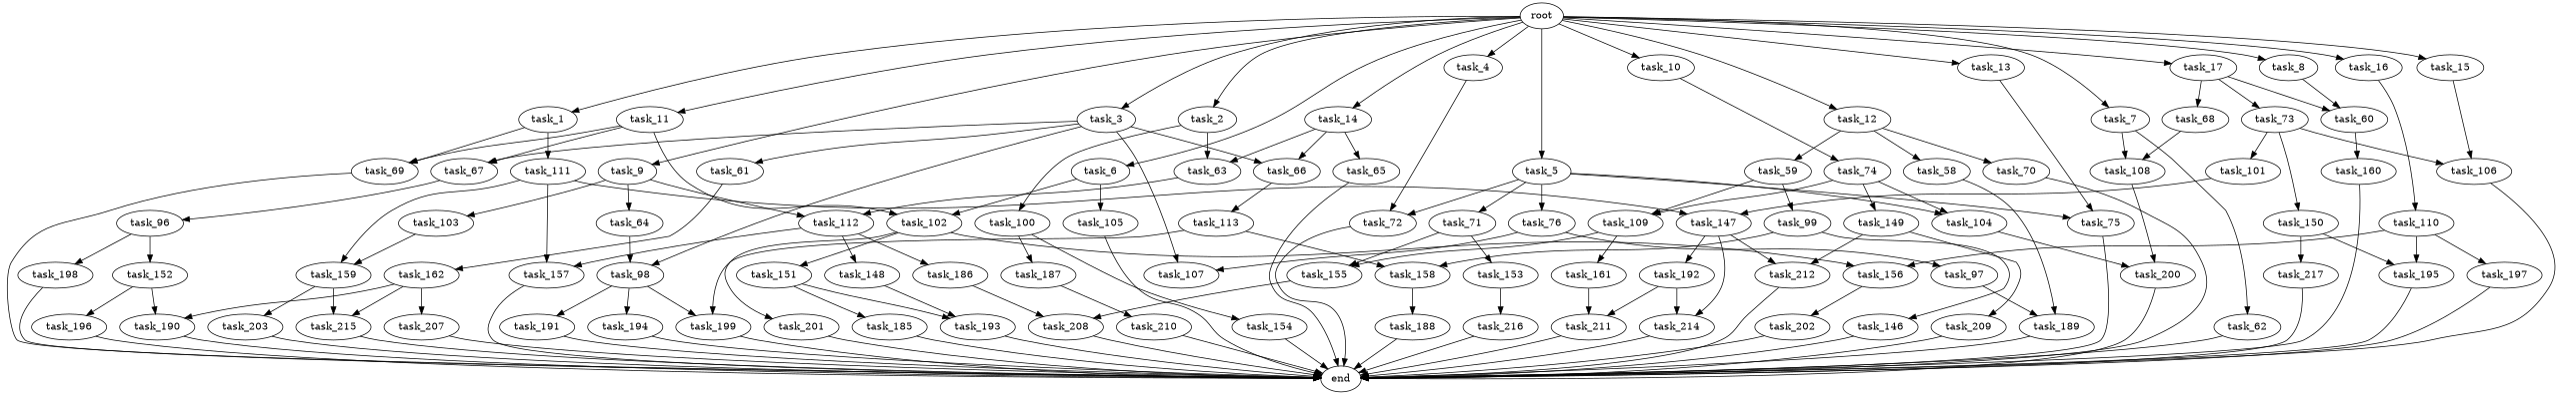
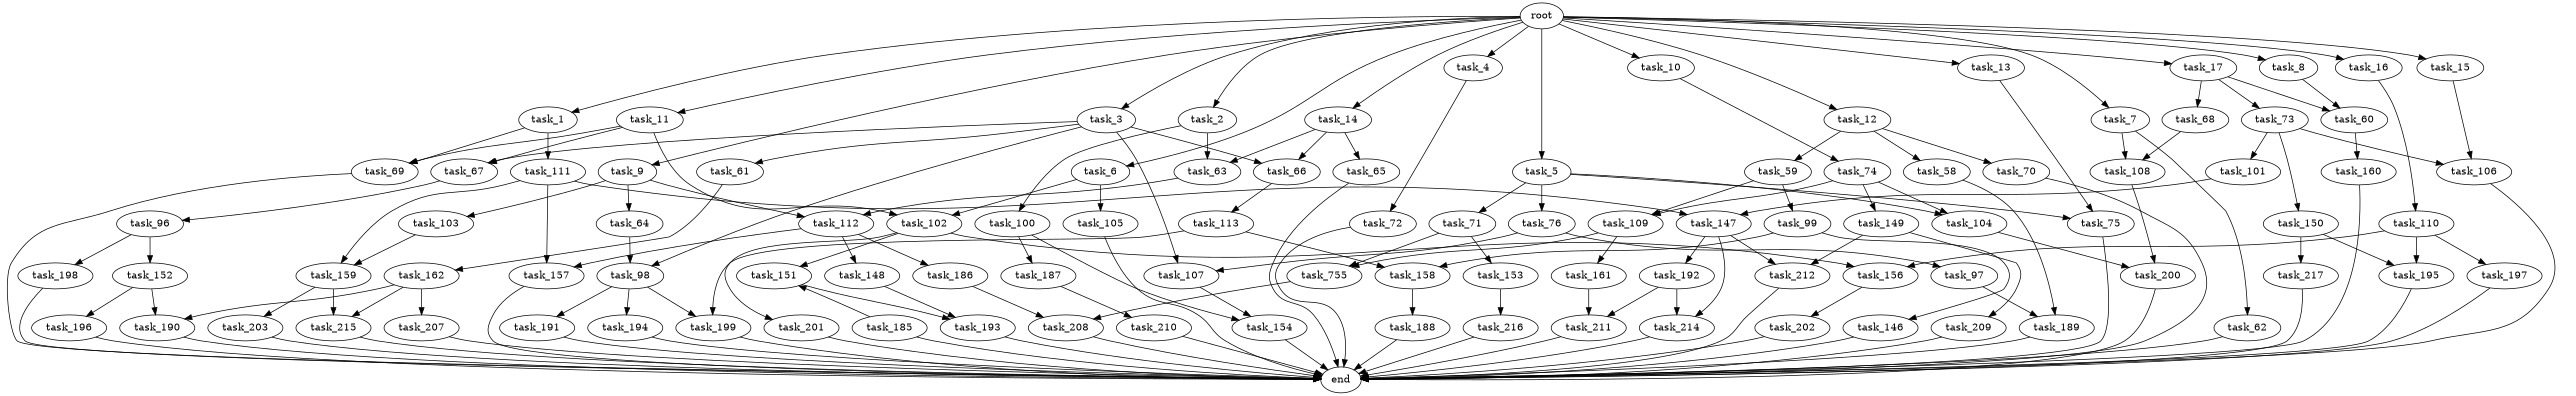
  digraph {
    root
    task_1
    task_2
    task_3
    task_4
    task_5
    task_6
    task_7
    task_8
    task_9
    task_10
    task_11
    task_12
    task_13
    task_14
    task_15
    task_16
    task_17
    task_69
    task_111
    task_63
    task_100
    task_61
    task_66
    task_67
    task_98
    task_107
    task_72
    task_71
    task_75
    task_76
    task_104
    task_102
    task_105
    task_62
    task_108
    task_60
    task_64
    task_103
    task_112
    task_74
    task_58
    task_59
    task_70
    task_65
    task_106
    task_110
    task_68
    task_73
    end
    task_147
    task_159
    task_157
    task_154
    task_187
    task_162
    task_113
    task_96
    task_191
    task_194
    task_199
    task_153
-   task_155
+   task_155 [label=task_755]
    task_97
    task_200
    task_151
    task_156
    task_201
    task_160
    task_186
    task_148
    task_109
    task_149
    task_189
    task_99
    task_195
    task_197
    task_101
    task_150
    task_146
    task_158
    task_161
    task_190
    task_215
    task_207
    task_152
    task_198
    task_216
    task_208
    task_217
    task_212
    task_209
    task_196
    task_188
    task_210
    task_192
    task_214
    task_193
    task_185
    task_202
    n101 [label=task_203]
    task_211
    root -> task_1
    root -> task_2
    root -> task_3
    root -> task_4
    root -> task_5
    root -> task_6
    root -> task_7
    root -> task_8
    root -> task_9
    root -> task_10
    root -> task_11
    root -> task_12
    root -> task_13
    root -> task_14
    root -> task_15
    root -> task_16
    root -> task_17
    task_1 -> task_69
    task_1 -> task_111
    task_2 -> task_63
    task_2 -> task_100
    task_3 -> task_61
    task_3 -> task_66
    task_3 -> task_67
    task_3 -> task_98
    task_3 -> task_107
    task_4 -> task_72
-   task_5 -> task_72
    task_5 -> task_71
    task_5 -> task_75
    task_5 -> task_76
    task_5 -> task_104
    task_6 -> task_102
    task_6 -> task_105
    task_7 -> task_62
    task_7 -> task_108
    task_8 -> task_60
    task_9 -> task_64
    task_9 -> task_103
    task_9 -> task_112
    task_10 -> task_74
    task_11 -> task_69
    task_11 -> task_67
    task_11 -> task_102
    task_12 -> task_58
    task_12 -> task_59
    task_12 -> task_70
    task_13 -> task_75
    task_14 -> task_63
    task_14 -> task_66
    task_14 -> task_65
    task_15 -> task_106
    task_16 -> task_110
    task_17 -> task_60
    task_17 -> task_68
    task_17 -> task_73
    task_69 -> end
    task_111 -> task_147
    task_111 -> task_159
    task_111 -> task_157
    task_63 -> task_112
    task_100 -> task_154
    task_100 -> task_187
    task_61 -> task_162
    task_66 -> task_113
    task_67 -> task_96
    task_98 -> task_191
    task_98 -> task_194
    task_98 -> task_199
+   task_107 -> task_154
    task_72 -> end
    task_71 -> task_153
    task_71 -> task_155
    task_75 -> end
    task_76 -> task_107
    task_76 -> task_97
    task_104 -> task_200
    task_102 -> task_151
    task_102 -> task_156
    task_102 -> task_201
    task_105 -> end
    task_62 -> end
    task_108 -> task_200
    task_60 -> task_160
    task_64 -> task_98
    task_103 -> task_159
    task_112 -> task_157
    task_112 -> task_186
    task_112 -> task_148
    task_74 -> task_104
    task_74 -> task_109
    task_74 -> task_149
    task_58 -> task_189
    task_59 -> task_109
    task_59 -> task_99
    task_70 -> end
    task_65 -> end
    task_106 -> end
    task_110 -> task_156
    task_110 -> task_195
    task_110 -> task_197
    task_68 -> task_108
    task_73 -> task_106
    task_73 -> task_101
    task_73 -> task_150
    task_147 -> task_212
    task_147 -> task_192
    task_147 -> task_214
    task_159 -> task_215
    task_159 -> n101
    task_157 -> end
    task_154 -> end
    task_187 -> task_210
    task_162 -> task_190
    task_162 -> task_215
    task_162 -> task_207
    task_113 -> task_199
    task_113 -> task_158
    task_96 -> task_152
    task_96 -> task_198
    task_191 -> end
    task_194 -> end
    task_199 -> end
    task_153 -> task_216
    task_155 -> task_208
    task_97 -> task_189
    task_200 -> end
    task_151 -> task_193
-   task_151 -> task_185
+   task_185 -> task_151
    task_156 -> task_202
    task_201 -> end
    task_160 -> end
    task_186 -> task_208
    task_148 -> task_193
    task_109 -> task_155
    task_109 -> task_161
    task_149 -> task_212
    task_149 -> task_209
    task_189 -> end
    task_99 -> task_146
    task_99 -> task_158
    task_195 -> end
    task_197 -> end
    task_101 -> task_147
    task_150 -> task_195
    task_150 -> task_217
    task_146 -> end
    task_158 -> task_188
    task_161 -> task_211
    task_190 -> end
    task_215 -> end
    task_207 -> end
    task_152 -> task_190
    task_152 -> task_196
    task_198 -> end
    task_216 -> end
    task_208 -> end
    task_217 -> end
    task_212 -> end
    task_209 -> end
    task_196 -> end
    task_188 -> end
    task_210 -> end
    task_192 -> task_214
    task_192 -> task_211
    task_214 -> end
    task_193 -> end
    task_185 -> end
    task_202 -> end
    n101 -> end
    task_211 -> end
  }
